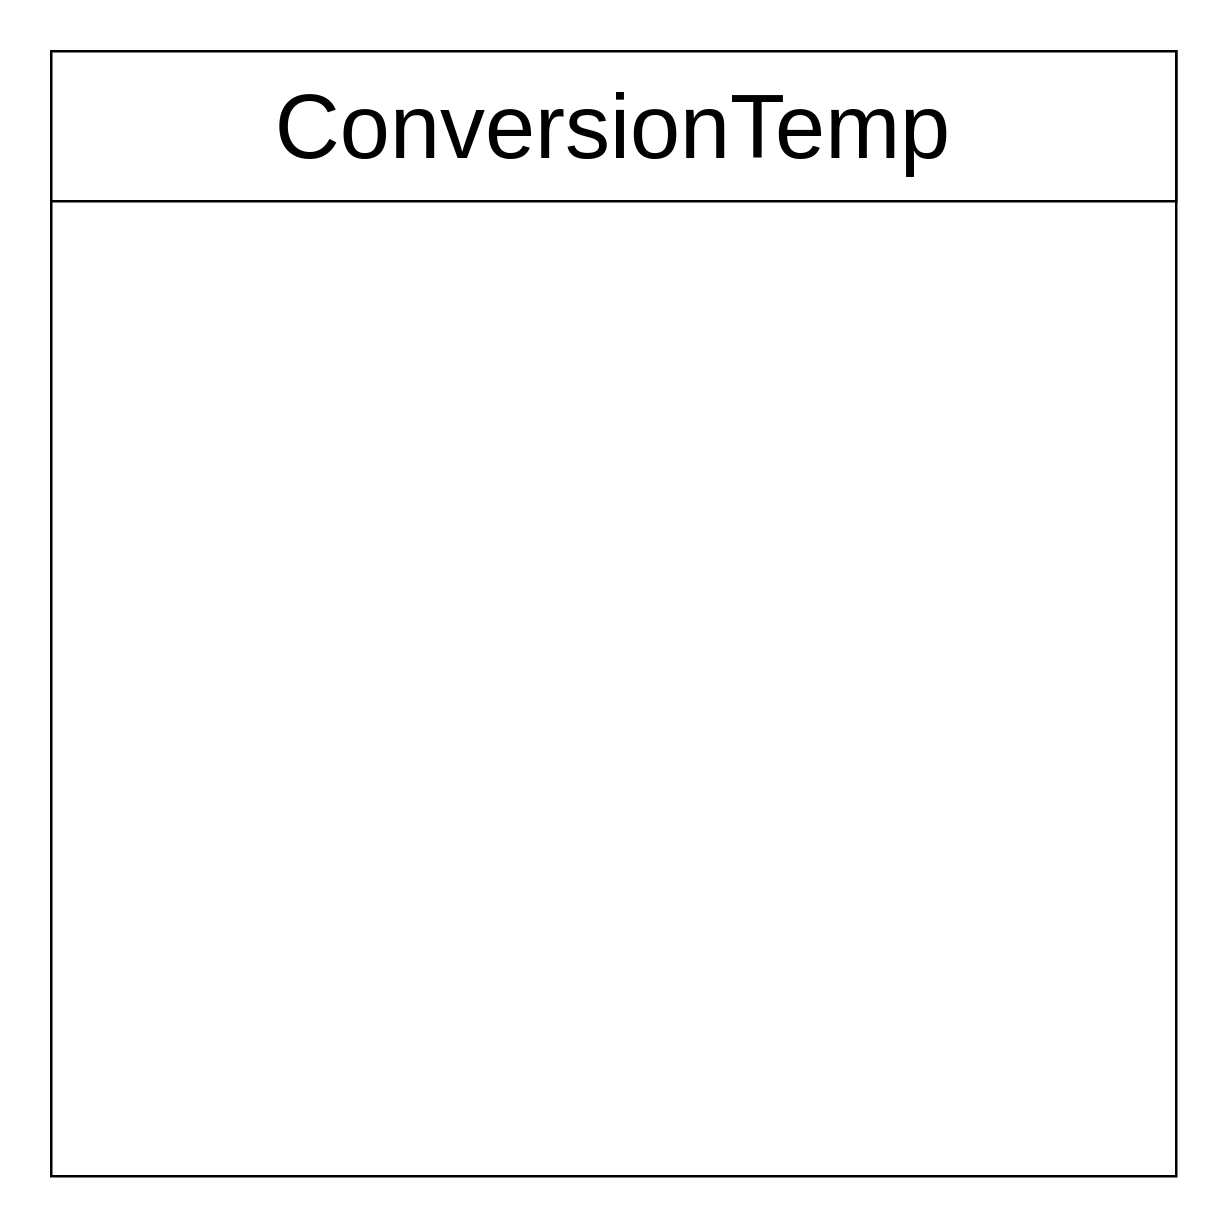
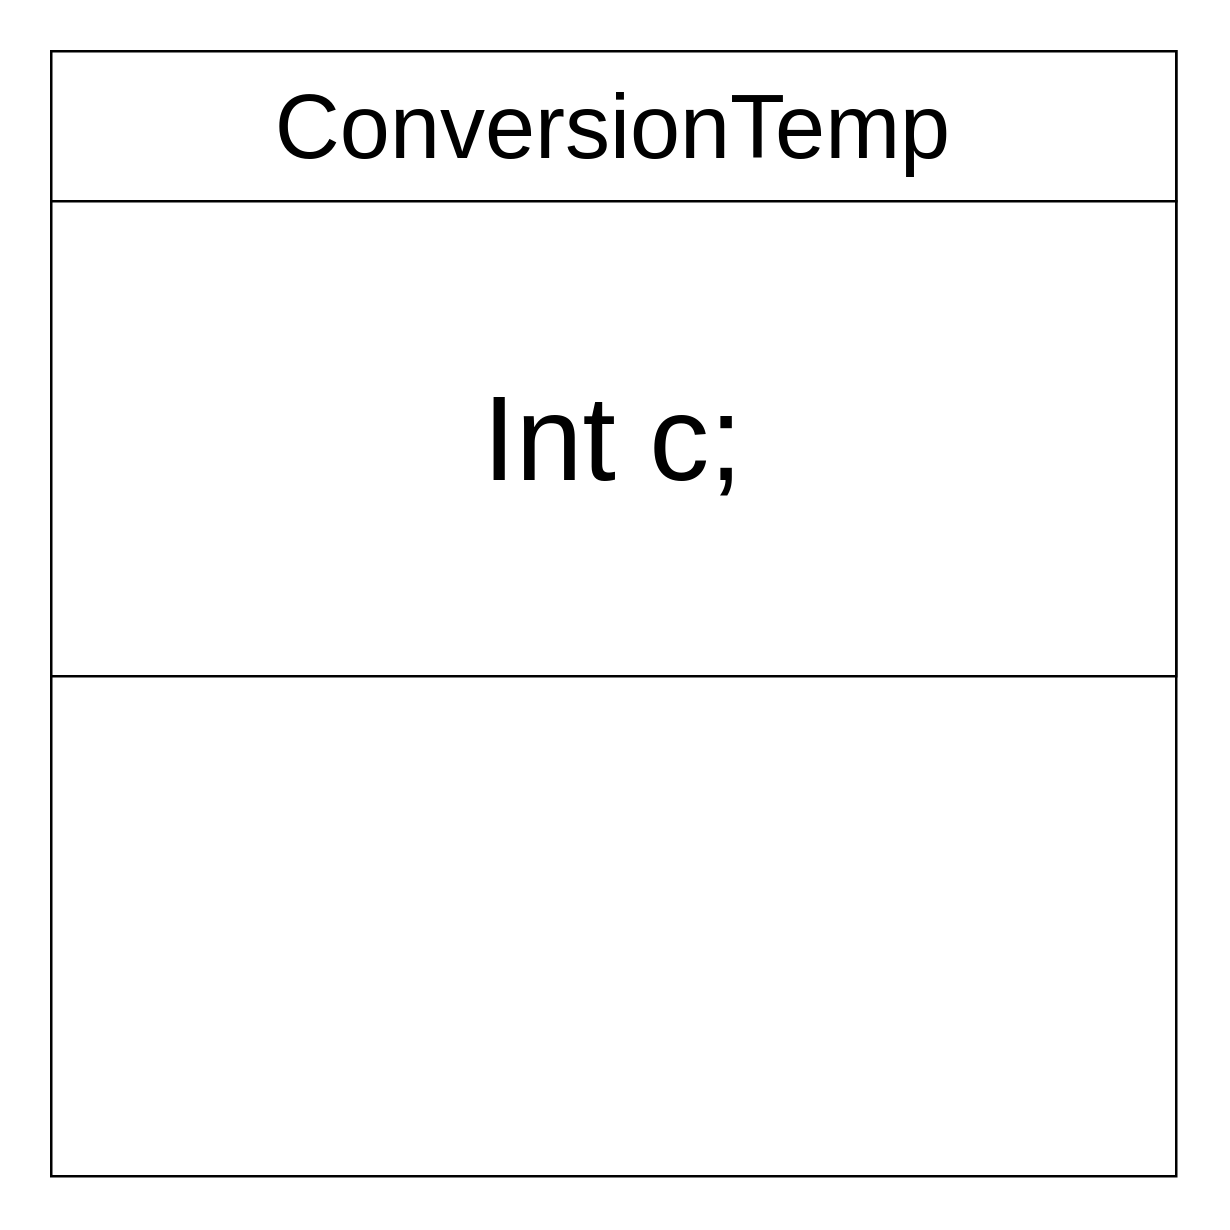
  <mxCell id="0" />
  <mxCell id="1" parent="0" />
  <mxCell id="2" value="" style="whiteSpace=wrap;html=1;aspect=fixed;" vertex="1" parent="1"><mxGeometry x="20" y="20" width="450" height="450" as="geometry" /></mxCell>
  <mxCell id="3" value="&lt;font style=&quot;font-size: 36px;&quot;&gt;ConversionTemp&lt;/font&gt;" style="rounded=0;whiteSpace=wrap;html=1;" vertex="1" parent="1"><mxGeometry x="20" y="20" width="450" height="60" as="geometry" /></mxCell>
+ <mxCell id="4" value="&lt;font style=&quot;font-size: 48px;&quot;&gt;Int c;&lt;/font&gt;" style="rounded=0;whiteSpace=wrap;html=1;" vertex="1" parent="1"><mxGeometry x="20" y="80" width="450" height="190" as="geometry" /></mxCell>
